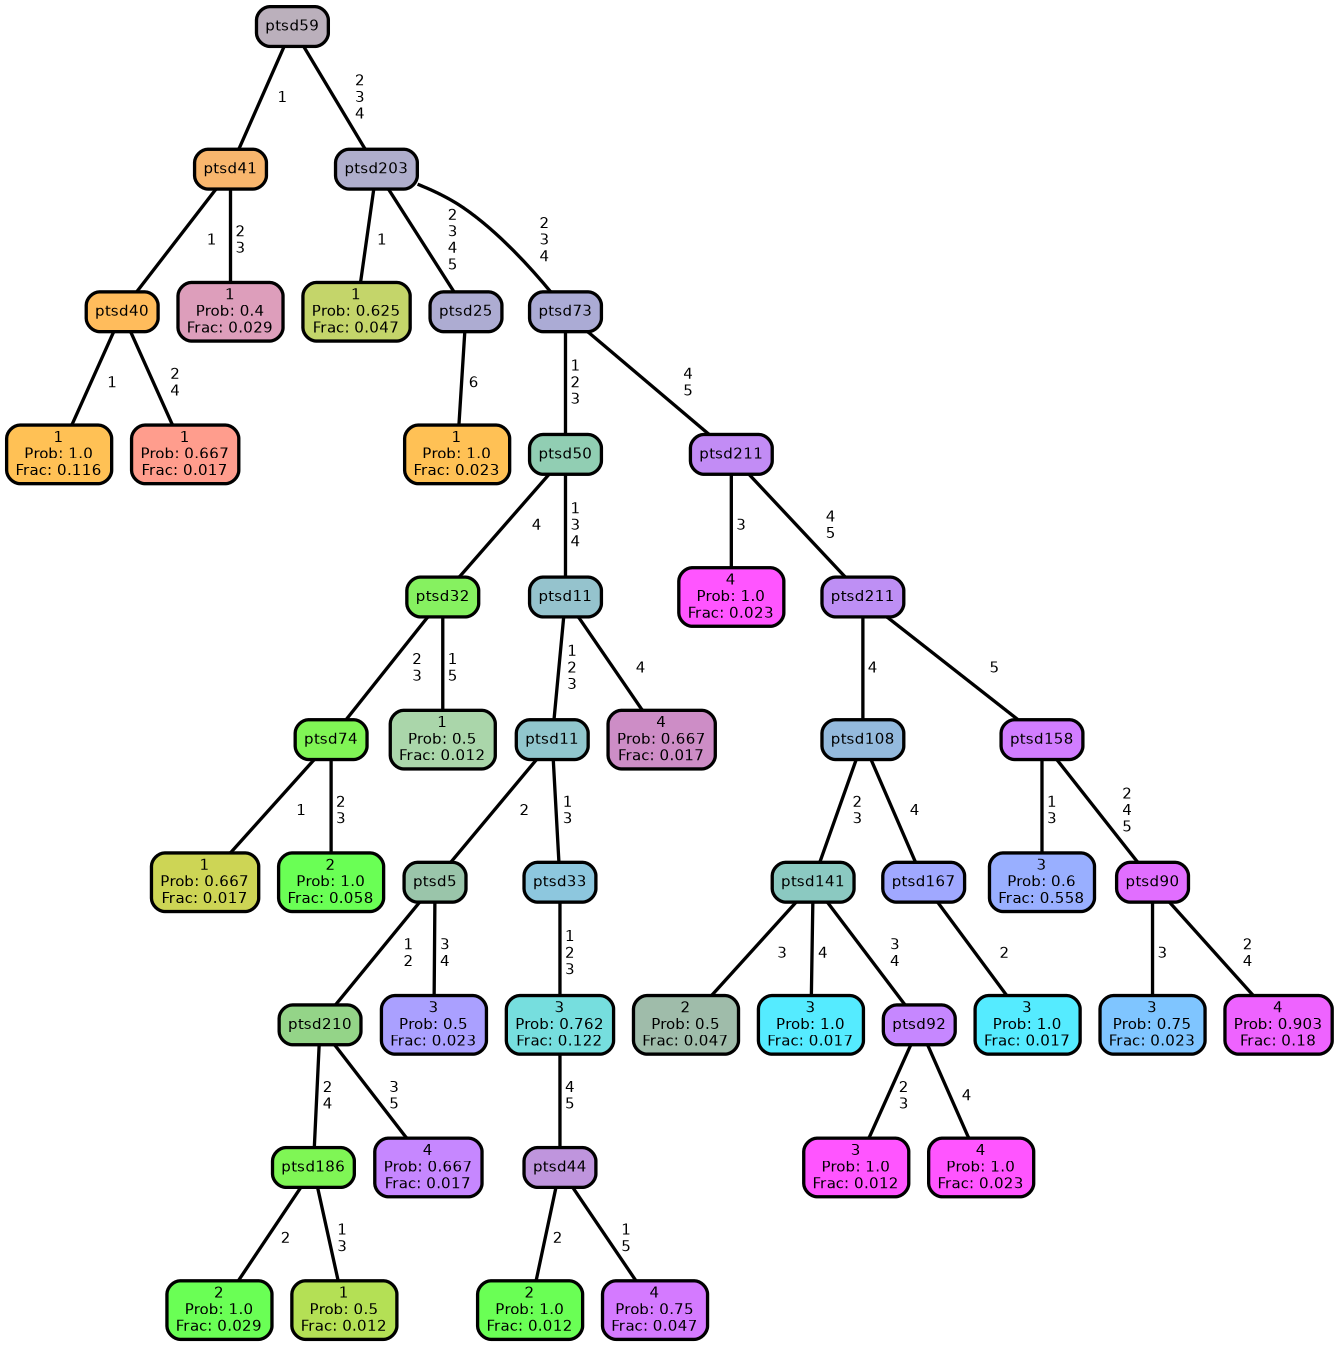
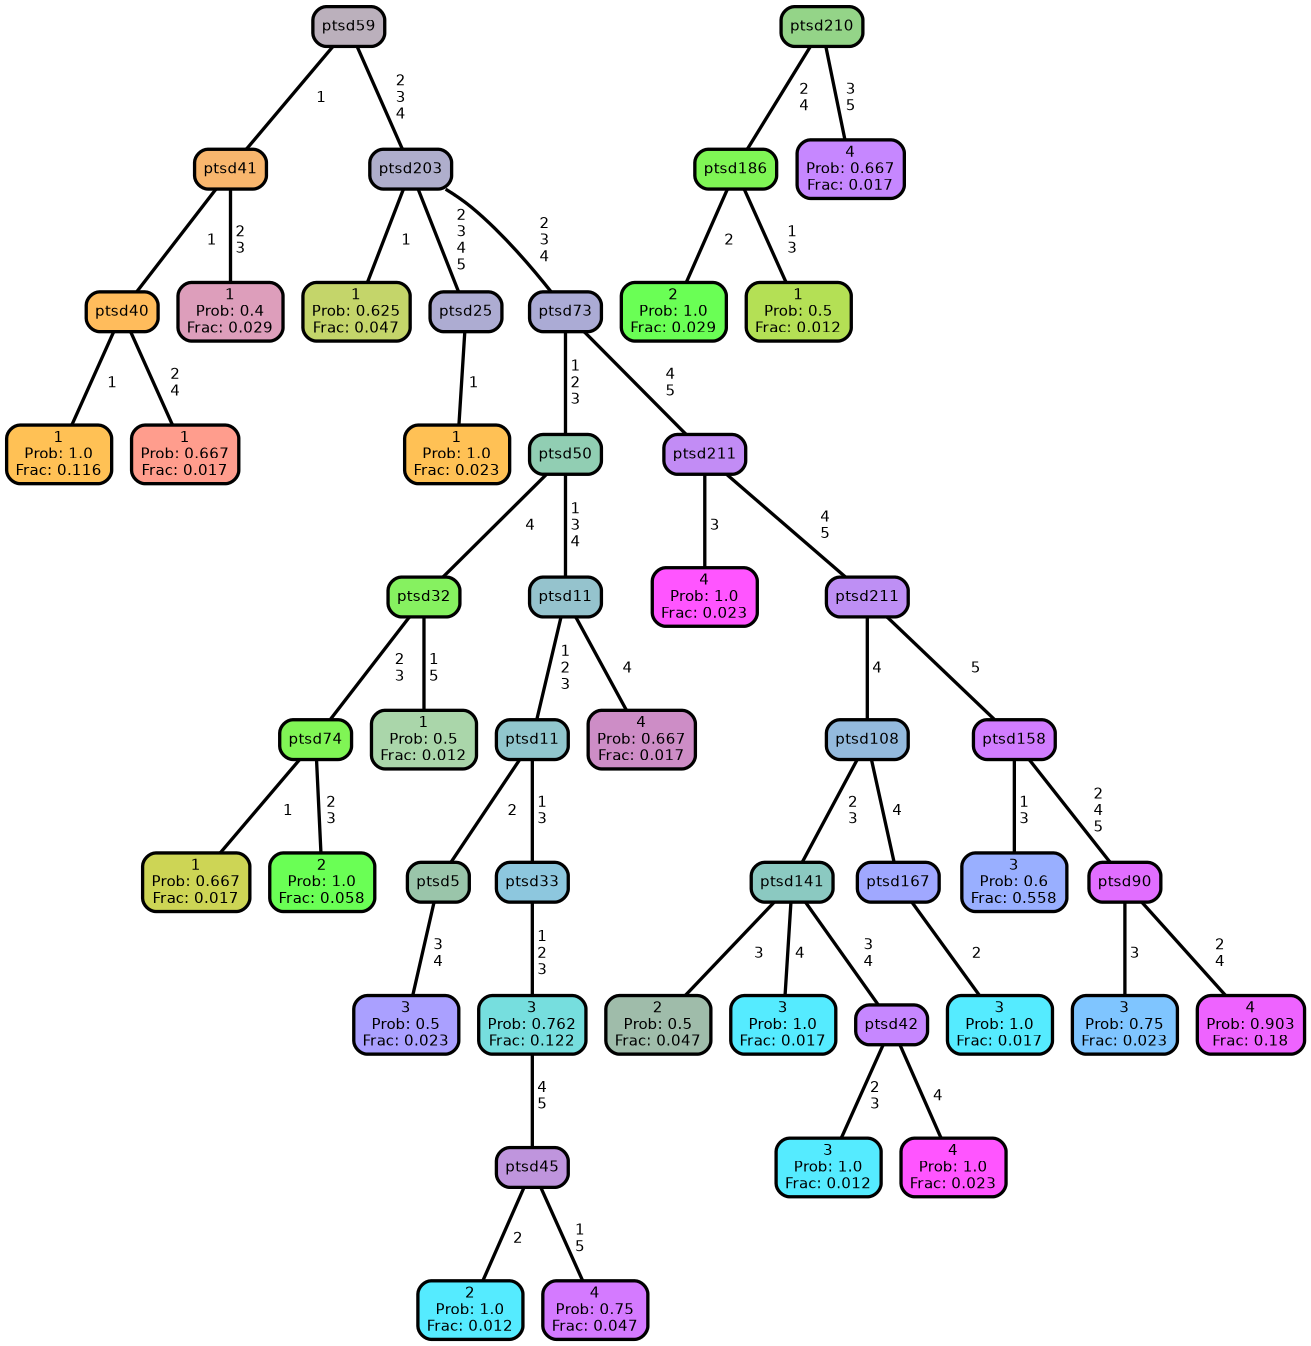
  graph {
    ranksep="0 equally"
    splines=straight
    node [color=black fillcolor="#6aff55" fontcolor=black fontname=helvetica penwidth=3 shape=box style="filled, rounded"]
    edge [color=black fontname=helvetica penwidth=3]
    n1 [fillcolor="#ffc155" label="1\nProb: 1.0\nFrac: 0.116"]
    n2 [fillcolor="#ffbc5c" label=ptsd40]
    n3 [fillcolor="#ff9d8d" label="1\nProb: 0.667\nFrac: 0.017"]
    n4 [fillcolor="#f8b66d" label=ptsd41]
    n5 [fillcolor="#dd9ebb" label="1\nProb: 0.4\nFrac: 0.029"]
    n6 [fillcolor="#bbb0bc" label=ptsd59]
    n7 [fillcolor="#afaecc" label=ptsd203]
    n8 [fillcolor="#c4d56a" label="1\nProb: 0.625\nFrac: 0.047"]
    n9 [fillcolor="#adacd2" label=ptsd25]
    n10 [fillcolor="#ababd5" label=ptsd73]
    n11 [fillcolor="#ffc155" label="1\nProb: 1.0\nFrac: 0.023"]
    n12 [fillcolor="#91ceb3" label=ptsd50]
    n13 [fillcolor="#c28cf5" label=ptsd211]
    n14 [fillcolor="#cdd555" label="1\nProb: 0.667\nFrac: 0.017"]
    n15 [fillcolor="#80f555" label=ptsd74]
    n16 [label="2\nProb: 1.0\nFrac: 0.058"]
    n17 [fillcolor="#86f160" label=ptsd32]
    n18 [fillcolor="#aad6aa" label="1\nProb: 0.5\nFrac: 0.012"]
    n19 [fillcolor="#95c3cd" label=ptsd11]
    n20 [fillcolor="#91c6cd" label=ptsd11]
    n21 [fillcolor="#cd8dc6" label="4\nProb: 0.667\nFrac: 0.017"]
    n22 [label="2\nProb: 1.0\nFrac: 0.029"]
    n23 [fillcolor="#7ff655" label=ptsd186]
    n24 [fillcolor="#b4e055" label="1\nProb: 0.5\nFrac: 0.012"]
    n25 [fillcolor="#94d488" label=ptsd210]
    n26 [fillcolor="#c687ff" label="4\nProb: 0.667\nFrac: 0.017"]
    n27 [fillcolor="#9ac5aa" label=ptsd5]
    n28 [fillcolor="#aaa0ff" label="3\nProb: 0.5\nFrac: 0.023"]
    n29 [fillcolor="#8dc7de" label=ptsd33]
    n30 [fillcolor="#76dede" label="3\nProb: 0.762\nFrac: 0.122"]
-   n31 [fillcolor="#bf95dd" label=ptsd44]
-   n32 [label="2\nProb: 1.0\nFrac: 0.012"]
+   n31 [fillcolor="#bf95dd" label=ptsd45]
+   n32 [fillcolor="#55ebff" label="2\nProb: 1.0\nFrac: 0.012"]
    n33 [fillcolor="#d47aff" label="4\nProb: 0.75\nFrac: 0.047"]
    n34 [fillcolor="#ff55ff" label="4\nProb: 1.0\nFrac: 0.023"]
    n35 [fillcolor="#be8ff4" label=ptsd211]
    n36 [fillcolor="#94badd" label=ptsd108]
    n37 [fillcolor="#d17dff" label=ptsd158]
    n38 [fillcolor="#9fbcaa" label="2\nProb: 0.5\nFrac: 0.047"]
    n39 [fillcolor="#8bc9c1" label=ptsd141]
    n40 [fillcolor="#55ebff" label="3\nProb: 1.0\nFrac: 0.017"]
-   n41 [fillcolor="#c687ff" label=ptsd92]
+   n41 [fillcolor="#c687ff" label=ptsd42]
    n42 [fillcolor="#a0a8ff" label=ptsd167]
    n43 [fillcolor="#55ebff" label="3\nProb: 1.0\nFrac: 0.017"]
-   n44 [fillcolor="#ff55ff" label="3\nProb: 1.0\nFrac: 0.012"]
+   n44 [fillcolor="#55ebff" label="3\nProb: 1.0\nFrac: 0.012"]
    n45 [fillcolor="#ff55ff" label="4\nProb: 1.0\nFrac: 0.023"]
    n46 [fillcolor="#99afff" label="3\nProb: 0.6\nFrac: 0.558"]
    n47 [fillcolor="#e16eff" label=ptsd90]
    n48 [fillcolor="#7fc5ff" label="3\nProb: 0.75\nFrac: 0.023"]
    n49 [fillcolor="#ee63ff" label="4\nProb: 0.903\nFrac: 0.18"]
    subgraph sub_1 {
      rank=same
    }
    n2 -- n1 [label=" 1"]
    n2 -- n3 [label=" 2\n 4"]
    n4 -- n2 [label=" 1"]
    n4 -- n5 [label=" 2\n 3"]
    n6 -- n4 [label=" 1"]
    n6 -- n7 [label=" 2\n 3\n 4"]
    n7 -- n8 [label=" 1"]
    n7 -- n9 [label=" 2\n 3\n 4\n 5"]
    n7 -- n10 [label=" 2\n 3\n 4"]
-   n9 -- n11 [label=" 6"]
+   n9 -- n11 [label=" 1"]
    n10 -- n12 [label=" 1\n 2\n 3"]
    n10 -- n13 [label=" 4\n 5"]
    n12 -- n17 [label=" 4"]
    n12 -- n19 [label=" 1\n 3\n 4"]
    n13 -- n34 [label=" 3"]
    n13 -- n35 [label=" 4\n 5"]
    n15 -- n14 [label=" 1"]
    n15 -- n16 [label=" 2\n 3"]
    n17 -- n15 [label=" 2\n 3"]
    n17 -- n18 [label=" 1\n 5"]
    n19 -- n20 [label=" 1\n 2\n 3"]
    n19 -- n21 [label=" 4"]
    n20 -- n27 [label=" 2"]
    n20 -- n29 [label=" 1\n 3"]
    n23 -- n22 [label=" 2"]
    n23 -- n24 [label=" 1\n 3"]
    n25 -- n23 [label=" 2\n 4"]
    n25 -- n26 [label=" 3\n 5"]
-   n27 -- n25 [label=" 1\n 2"]
    n27 -- n28 [label=" 3\n 4"]
    n29 -- n30 [label=" 1\n 2\n 3"]
    n30 -- n31 [label=" 4\n 5"]
    n31 -- n32 [label=" 2"]
    n31 -- n33 [label=" 1\n 5"]
    n35 -- n36 [label=" 4"]
    n35 -- n37 [label=" 5"]
    n36 -- n39 [label=" 2\n 3"]
    n36 -- n42 [label=" 4"]
    n37 -- n46 [label=" 1\n 3"]
    n37 -- n47 [label=" 2\n 4\n 5"]
    n39 -- n38 [label=" 3"]
    n39 -- n40 [label=" 4"]
    n39 -- n41 [label=" 3\n 4"]
    n41 -- n44 [label=" 2\n 3"]
    n41 -- n45 [label=" 4"]
    n42 -- n43 [label=" 2"]
    n47 -- n48 [label=" 3"]
    n47 -- n49 [label=" 2\n 4"]
  }
